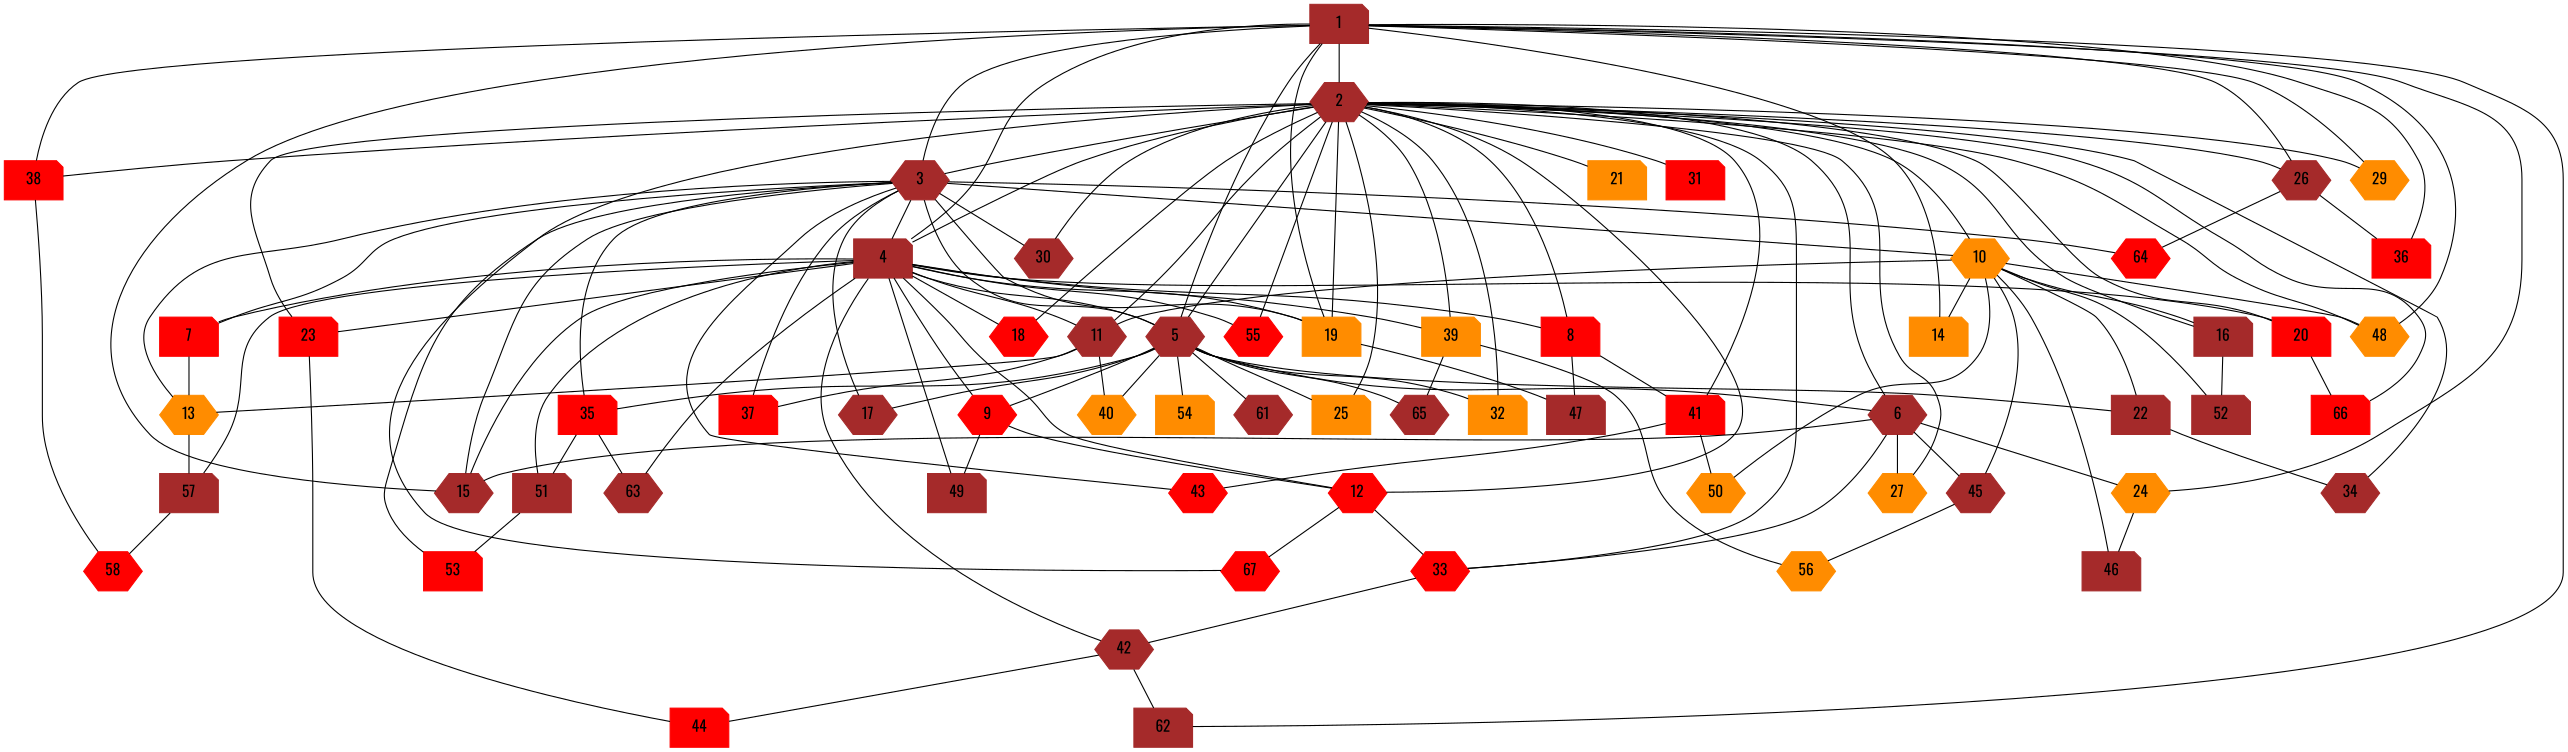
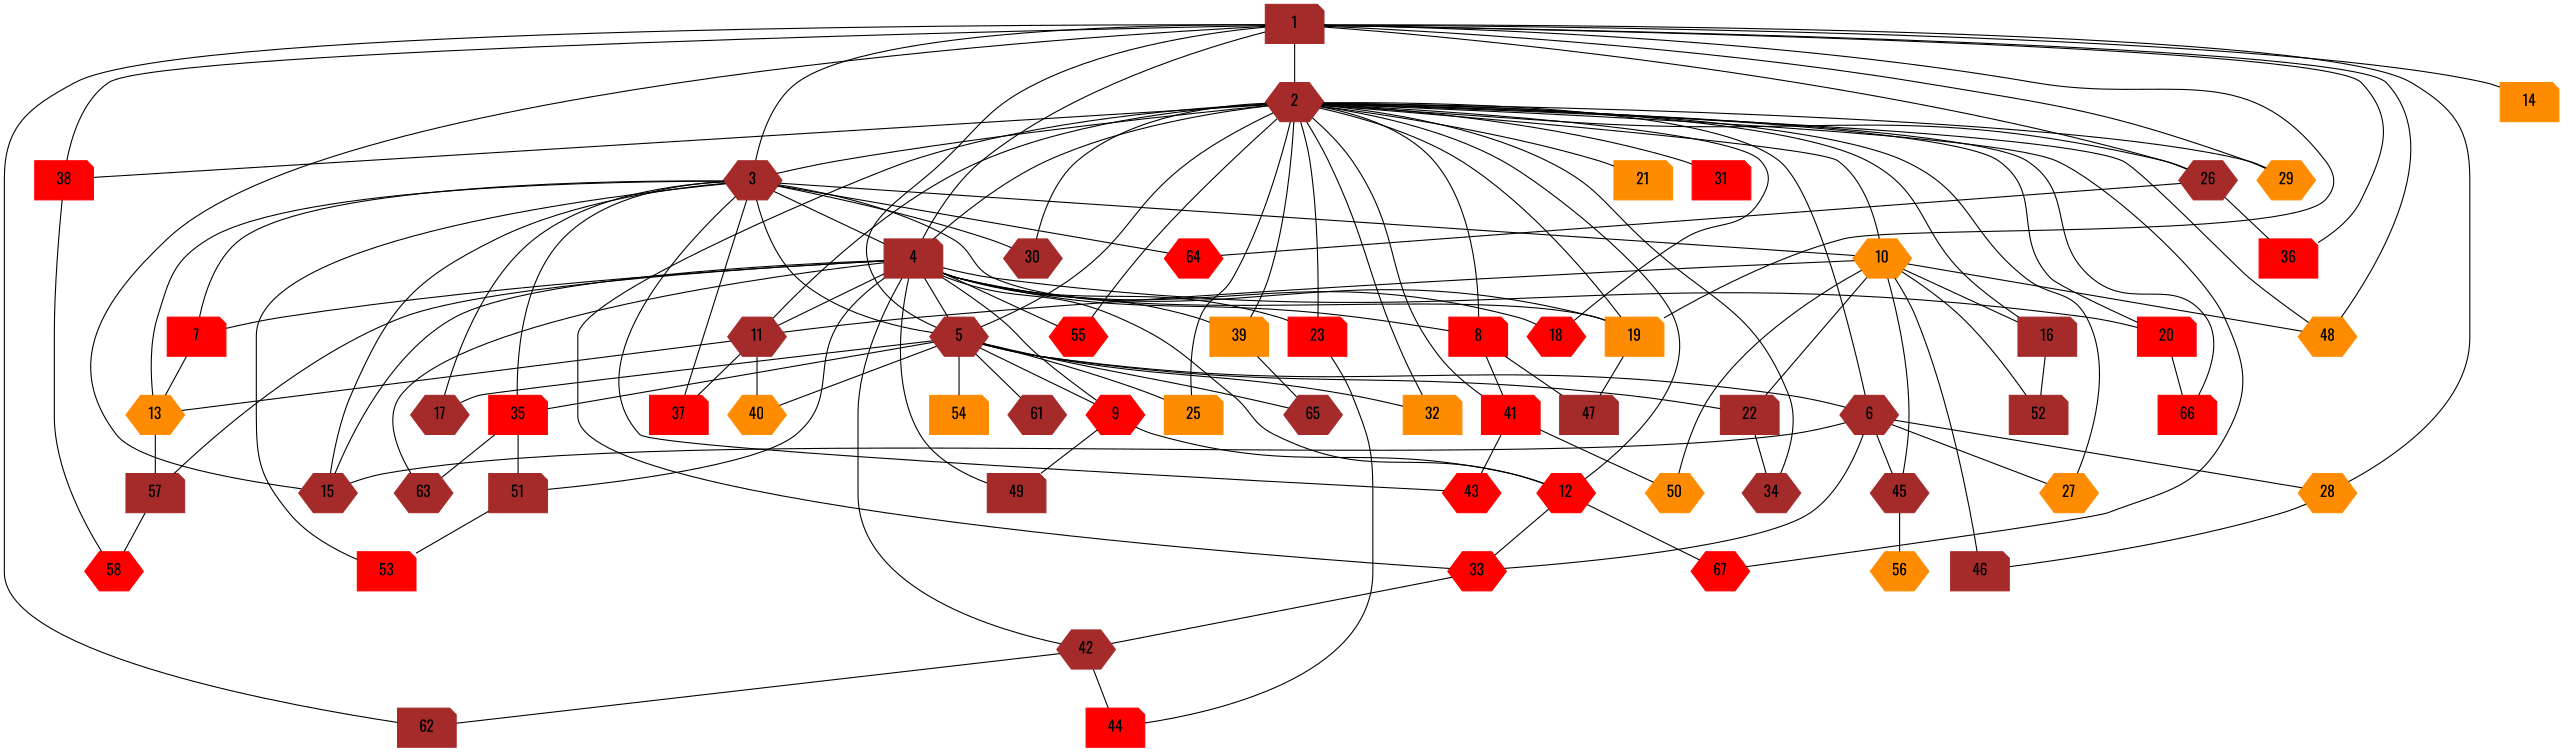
  graph {
    fontname=Oswald
    node [color=brown fontname=Oswald shape=hexagon style=filled]
    edge [fontname=Oswald weight=1.0]
    1 [shape=note]
    2
    3
    4 [shape=note]
    5
    14 [color=darkorange shape=note]
    15
    19 [color=darkorange shape=note]
    26
-   28 [color=darkorange label=24]
+   28 [color=darkorange]
    29 [color=darkorange]
    36 [color=red shape=note]
    38 [color=red shape=note]
    48 [color=darkorange]
    62 [shape=note]
    6
    8 [color=red shape=note]
    10 [color=darkorange]
    11
    12 [color=red]
    16 [shape=note]
    18 [color=red]
    20 [color=red shape=note]
    21 [color=darkorange shape=note]
    23 [color=red shape=note]
    25 [color=darkorange shape=note]
    27 [color=darkorange]
    30
    31 [color=red shape=note]
    32 [color=darkorange shape=note]
    33 [color=red]
    34
    39 [color=darkorange shape=note]
    41 [color=red shape=note]
    55 [color=red]
    66 [color=red shape=note]
    67 [color=red]
    7 [color=red shape=note]
    13 [color=darkorange]
    17
    35 [color=red shape=note]
    37 [color=red shape=note]
    43 [color=red]
    53 [color=red shape=note]
    64 [color=red]
    9 [color=red]
    42
    49 [shape=note]
    51 [shape=note]
    57 [shape=note]
    63
    22 [shape=note]
    40 [color=darkorange]
    54 [color=darkorange shape=note]
    61
    65
    47 [shape=note]
    46 [shape=note]
    58 [color=red]
    45
    50 [color=darkorange]
    52 [shape=note]
    44 [color=red shape=note]
    56 [color=darkorange]
    1 -- 2 [weight=5.0]
    1 -- 3 [weight=2.0]
    1 -- 4 [weight=3.0]
    1 -- 5
    1 -- 14
    1 -- 15
    1 -- 19
    1 -- 26
    1 -- 28
    1 -- 29
    1 -- 36
    1 -- 38
    1 -- 48
    1 -- 62
    2 -- 3 [weight=5.0]
    2 -- 4 [weight=11.0]
    2 -- 5 [weight=6.0]
    2 -- 19
    2 -- 26
    2 -- 29
    2 -- 38
    2 -- 48
    2 -- 6 [weight=6.0]
    2 -- 8 [weight=2.0]
    2 -- 10
    2 -- 11
    2 -- 12 [weight=2.0]
    2 -- 16
    2 -- 18
    2 -- 20 [weight=2.0]
    2 -- 21 [weight=2.0]
    2 -- 23
    2 -- 25
    2 -- 27
    2 -- 30
    2 -- 31
    2 -- 32 [weight=2.0]
    2 -- 33
    2 -- 34
    2 -- 39 [weight=2.0]
    2 -- 41
    2 -- 55
    2 -- 66
    2 -- 67
    3 -- 4 [weight=2.0]
    3 -- 5
    3 -- 15
    3 -- 19
    3 -- 10
    3 -- 30
    3 -- 7
    3 -- 13
    3 -- 17
    3 -- 35
    3 -- 37
    3 -- 43
    3 -- 53
    3 -- 64
    4 -- 5 [weight=3.0]
    4 -- 15
    4 -- 19
    4 -- 8
    4 -- 11
    4 -- 12
    4 -- 18
    4 -- 20
    4 -- 23
    4 -- 39 [weight=2.0]
    4 -- 55
    4 -- 7
    4 -- 9
    4 -- 42
    4 -- 49
    4 -- 51
    4 -- 57
    4 -- 63
    5 -- 6
    5 -- 25
    5 -- 32
    5 -- 17
    5 -- 35
    5 -- 9
    5 -- 22
    5 -- 40
    5 -- 54
    5 -- 61
    5 -- 65
    19 -- 47
    26 -- 36
    26 -- 64
    28 -- 46
    38 -- 58
    6 -- 15
    6 -- 28
    6 -- 27
    6 -- 33
    6 -- 45
    8 -- 41
    8 -- 47
-   10 -- 14
    10 -- 48
    10 -- 11
    10 -- 16
    10 -- 22
    10 -- 46
    10 -- 45
    10 -- 50
    10 -- 52
    11 -- 13
    11 -- 37
    11 -- 40
    12 -- 33
    12 -- 67
    16 -- 52
    20 -- 66
    23 -- 44
    33 -- 42
    39 -- 65
-   39 -- 56
    41 -- 43
    41 -- 50
    7 -- 13
    13 -- 57
    35 -- 51
    35 -- 63
    9 -- 12
    9 -- 49
    42 -- 62
    42 -- 44
    51 -- 53
    57 -- 58
    22 -- 34
    45 -- 56
  }
